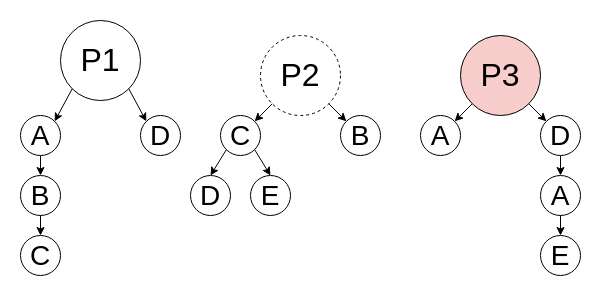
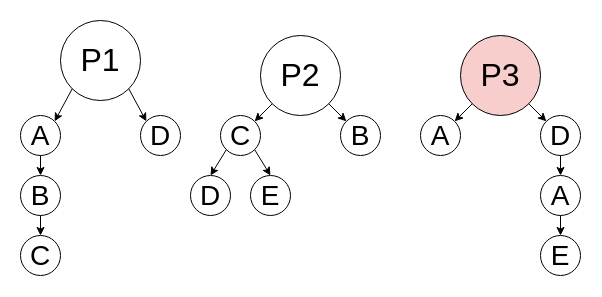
  <mxCell id="0" />
  <mxCell id="1" parent="0" />
  <mxCell id="2" value="&lt;font style=&quot;font-size: 32px&quot;&gt;P1&lt;/font&gt;" style="ellipse;whiteSpace=wrap;html=1;aspect=fixed;" vertex="1" parent="1"><mxGeometry x="60" y="20" width="80" height="80" as="geometry" /></mxCell>
- <mxCell id="3" value="&lt;font style=&quot;font-size: 32px&quot;&gt;P2&lt;/font&gt;" style="ellipse;whiteSpace=wrap;html=1;aspect=fixed;dashed=1;" vertex="1" parent="1"><mxGeometry x="260" y="35" width="80" height="80" as="geometry" /></mxCell>
+ <mxCell id="3" value="&lt;font style=&quot;font-size: 32px&quot;&gt;P2&lt;/font&gt;" style="ellipse;whiteSpace=wrap;html=1;aspect=fixed;" vertex="1" parent="1"><mxGeometry x="260" y="35" width="80" height="80" as="geometry" /></mxCell>
  <mxCell id="4" value="&lt;font style=&quot;font-size: 32px&quot;&gt;P3&lt;/font&gt;" style="ellipse;whiteSpace=wrap;html=1;aspect=fixed;fillColor=#f8cecc;" vertex="1" parent="1"><mxGeometry x="460" y="35" width="80" height="80" as="geometry" /></mxCell>
  <mxCell id="5" value="&lt;font style=&quot;font-size: 28px&quot;&gt;A&lt;/font&gt;" style="ellipse;whiteSpace=wrap;html=1;aspect=fixed;" vertex="1" parent="1"><mxGeometry x="20" y="115" width="40" height="40" as="geometry" /></mxCell>
  <mxCell id="6" value="&lt;font style=&quot;font-size: 28px&quot;&gt;D&lt;/font&gt;" style="ellipse;whiteSpace=wrap;html=1;aspect=fixed;" vertex="1" parent="1"><mxGeometry x="140" y="115" width="40" height="40" as="geometry" /></mxCell>
  <mxCell id="7" value="&lt;font style=&quot;font-size: 28px&quot;&gt;B&lt;/font&gt;" style="ellipse;whiteSpace=wrap;html=1;aspect=fixed;" vertex="1" parent="1"><mxGeometry x="20" y="175" width="40" height="40" as="geometry" /></mxCell>
  <mxCell id="8" value="&lt;font style=&quot;font-size: 28px&quot;&gt;C&lt;/font&gt;" style="ellipse;whiteSpace=wrap;html=1;aspect=fixed;" vertex="1" parent="1"><mxGeometry x="20" y="235" width="40" height="40" as="geometry" /></mxCell>
  <mxCell id="9" value="" style="endArrow=classic;html=1;exitX=0;exitY=1;exitDx=0;exitDy=0;entryX=1;entryY=0;entryDx=0;entryDy=0;" edge="1" parent="1" source="2" target="5"><mxGeometry width="50" height="50" relative="1" as="geometry"><mxPoint x="120" y="235" as="sourcePoint" /><mxPoint x="170" y="185" as="targetPoint" /></mxGeometry></mxCell>
  <mxCell id="10" value="" style="endArrow=classic;html=1;exitX=1;exitY=1;exitDx=0;exitDy=0;entryX=0;entryY=0;entryDx=0;entryDy=0;" edge="1" parent="1" source="2" target="6"><mxGeometry width="50" height="50" relative="1" as="geometry"><mxPoint x="100" y="315" as="sourcePoint" /><mxPoint x="150" y="265" as="targetPoint" /></mxGeometry></mxCell>
  <mxCell id="11" value="" style="endArrow=classic;html=1;exitX=0.5;exitY=1;exitDx=0;exitDy=0;entryX=0.5;entryY=0;entryDx=0;entryDy=0;" edge="1" parent="1" source="5" target="7"><mxGeometry width="50" height="50" relative="1" as="geometry"><mxPoint x="120" y="275" as="sourcePoint" /><mxPoint x="170" y="225" as="targetPoint" /></mxGeometry></mxCell>
  <mxCell id="12" value="" style="endArrow=classic;html=1;exitX=0.5;exitY=1;exitDx=0;exitDy=0;entryX=0.5;entryY=0;entryDx=0;entryDy=0;" edge="1" parent="1" source="7" target="8"><mxGeometry width="50" height="50" relative="1" as="geometry"><mxPoint x="110" y="315" as="sourcePoint" /><mxPoint x="160" y="265" as="targetPoint" /></mxGeometry></mxCell>
  <mxCell id="13" value="&lt;font style=&quot;font-size: 28px&quot;&gt;C&lt;/font&gt;" style="ellipse;whiteSpace=wrap;html=1;aspect=fixed;" vertex="1" parent="1"><mxGeometry x="220" y="115" width="40" height="40" as="geometry" /></mxCell>
  <mxCell id="14" value="&lt;font style=&quot;font-size: 28px&quot;&gt;D&lt;/font&gt;" style="ellipse;whiteSpace=wrap;html=1;aspect=fixed;" vertex="1" parent="1"><mxGeometry x="190" y="175" width="40" height="40" as="geometry" /></mxCell>
  <mxCell id="15" value="&lt;font style=&quot;font-size: 28px&quot;&gt;E&lt;/font&gt;" style="ellipse;whiteSpace=wrap;html=1;aspect=fixed;" vertex="1" parent="1"><mxGeometry x="250" y="175" width="40" height="40" as="geometry" /></mxCell>
  <mxCell id="16" value="" style="endArrow=classic;html=1;exitX=0;exitY=1;exitDx=0;exitDy=0;entryX=1;entryY=0;entryDx=0;entryDy=0;" edge="1" parent="1" source="3" target="13"><mxGeometry width="50" height="50" relative="1" as="geometry"><mxPoint x="390" y="175" as="sourcePoint" /><mxPoint x="440" y="125" as="targetPoint" /></mxGeometry></mxCell>
  <mxCell id="17" value="" style="endArrow=classic;html=1;exitX=0;exitY=1;exitDx=0;exitDy=0;entryX=0.5;entryY=0;entryDx=0;entryDy=0;" edge="1" parent="1" source="13" target="14"><mxGeometry width="50" height="50" relative="1" as="geometry"><mxPoint x="260" y="275" as="sourcePoint" /><mxPoint x="310" y="225" as="targetPoint" /></mxGeometry></mxCell>
  <mxCell id="18" value="" style="endArrow=classic;html=1;exitX=1;exitY=1;exitDx=0;exitDy=0;entryX=0.5;entryY=0;entryDx=0;entryDy=0;" edge="1" parent="1" source="13" target="15"><mxGeometry width="50" height="50" relative="1" as="geometry"><mxPoint x="320" y="195" as="sourcePoint" /><mxPoint x="370" y="145" as="targetPoint" /></mxGeometry></mxCell>
  <mxCell id="19" value="&lt;font style=&quot;font-size: 28px&quot;&gt;B&lt;/font&gt;" style="ellipse;whiteSpace=wrap;html=1;aspect=fixed;" vertex="1" parent="1"><mxGeometry x="340" y="115" width="40" height="40" as="geometry" /></mxCell>
  <mxCell id="20" value="" style="endArrow=classic;html=1;exitX=1;exitY=1;exitDx=0;exitDy=0;entryX=0;entryY=0;entryDx=0;entryDy=0;" edge="1" parent="1" source="3" target="19"><mxGeometry width="50" height="50" relative="1" as="geometry"><mxPoint x="310" y="215" as="sourcePoint" /><mxPoint x="360" y="165" as="targetPoint" /></mxGeometry></mxCell>
  <mxCell id="21" value="&lt;font style=&quot;font-size: 28px&quot;&gt;D&lt;/font&gt;" style="ellipse;whiteSpace=wrap;html=1;aspect=fixed;" vertex="1" parent="1"><mxGeometry x="540" y="115" width="40" height="40" as="geometry" /></mxCell>
  <mxCell id="22" value="&lt;font style=&quot;font-size: 28px&quot;&gt;A&lt;/font&gt;" style="ellipse;whiteSpace=wrap;html=1;aspect=fixed;" vertex="1" parent="1"><mxGeometry x="540" y="175" width="40" height="40" as="geometry" /></mxCell>
  <mxCell id="23" value="&lt;font style=&quot;font-size: 28px&quot;&gt;E&lt;/font&gt;" style="ellipse;whiteSpace=wrap;html=1;aspect=fixed;" vertex="1" parent="1"><mxGeometry x="540" y="235" width="40" height="40" as="geometry" /></mxCell>
  <mxCell id="24" value="" style="endArrow=classic;html=1;exitX=0.5;exitY=1;exitDx=0;exitDy=0;entryX=0.5;entryY=0;entryDx=0;entryDy=0;" edge="1" parent="1" source="21" target="22"><mxGeometry width="50" height="50" relative="1" as="geometry"><mxPoint x="640" y="275" as="sourcePoint" /><mxPoint x="690" y="225" as="targetPoint" /></mxGeometry></mxCell>
  <mxCell id="25" value="" style="endArrow=classic;html=1;exitX=0.5;exitY=1;exitDx=0;exitDy=0;entryX=0.5;entryY=0;entryDx=0;entryDy=0;" edge="1" parent="1" source="22" target="23"><mxGeometry width="50" height="50" relative="1" as="geometry"><mxPoint x="630" y="315" as="sourcePoint" /><mxPoint x="680" y="265" as="targetPoint" /></mxGeometry></mxCell>
  <mxCell id="26" value="&lt;font style=&quot;font-size: 28px&quot;&gt;A&lt;/font&gt;" style="ellipse;whiteSpace=wrap;html=1;aspect=fixed;" vertex="1" parent="1"><mxGeometry x="420" y="115" width="40" height="40" as="geometry" /></mxCell>
  <mxCell id="27" value="" style="endArrow=classic;html=1;exitX=1;exitY=1;exitDx=0;exitDy=0;entryX=0;entryY=0;entryDx=0;entryDy=0;" edge="1" parent="1" source="4" target="21"><mxGeometry width="50" height="50" relative="1" as="geometry"><mxPoint x="440" y="285" as="sourcePoint" /><mxPoint x="490" y="235" as="targetPoint" /></mxGeometry></mxCell>
  <mxCell id="28" value="" style="endArrow=classic;html=1;exitX=0;exitY=1;exitDx=0;exitDy=0;entryX=1;entryY=0;entryDx=0;entryDy=0;" edge="1" parent="1" source="4" target="26"><mxGeometry width="50" height="50" relative="1" as="geometry"><mxPoint x="390" y="265" as="sourcePoint" /><mxPoint x="440" y="215" as="targetPoint" /></mxGeometry></mxCell>
